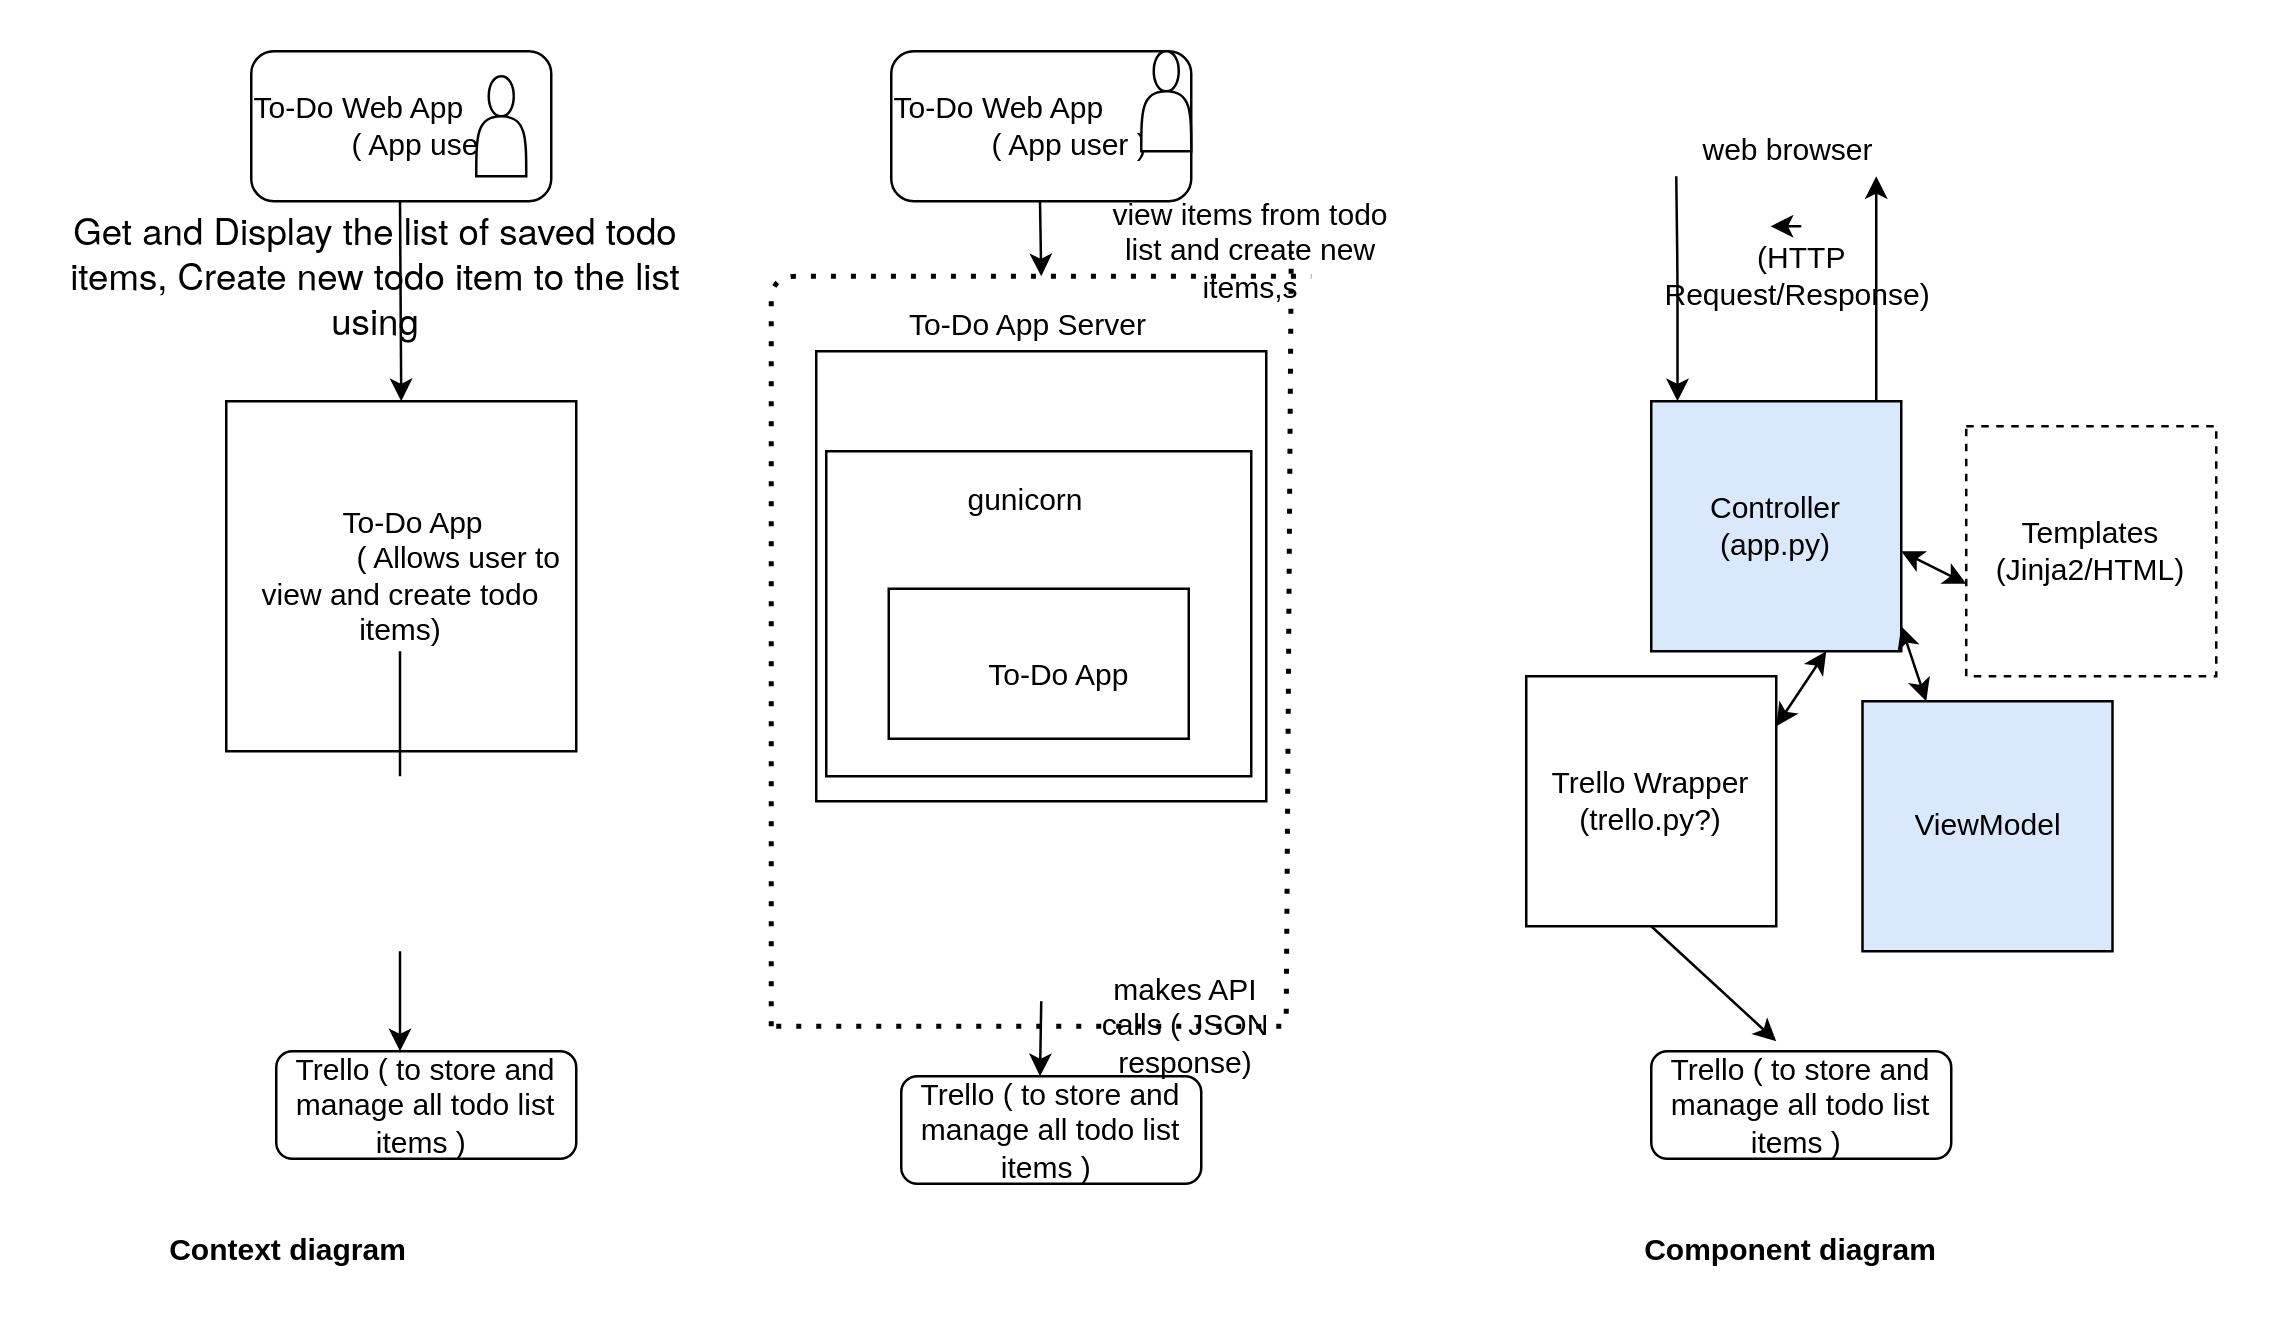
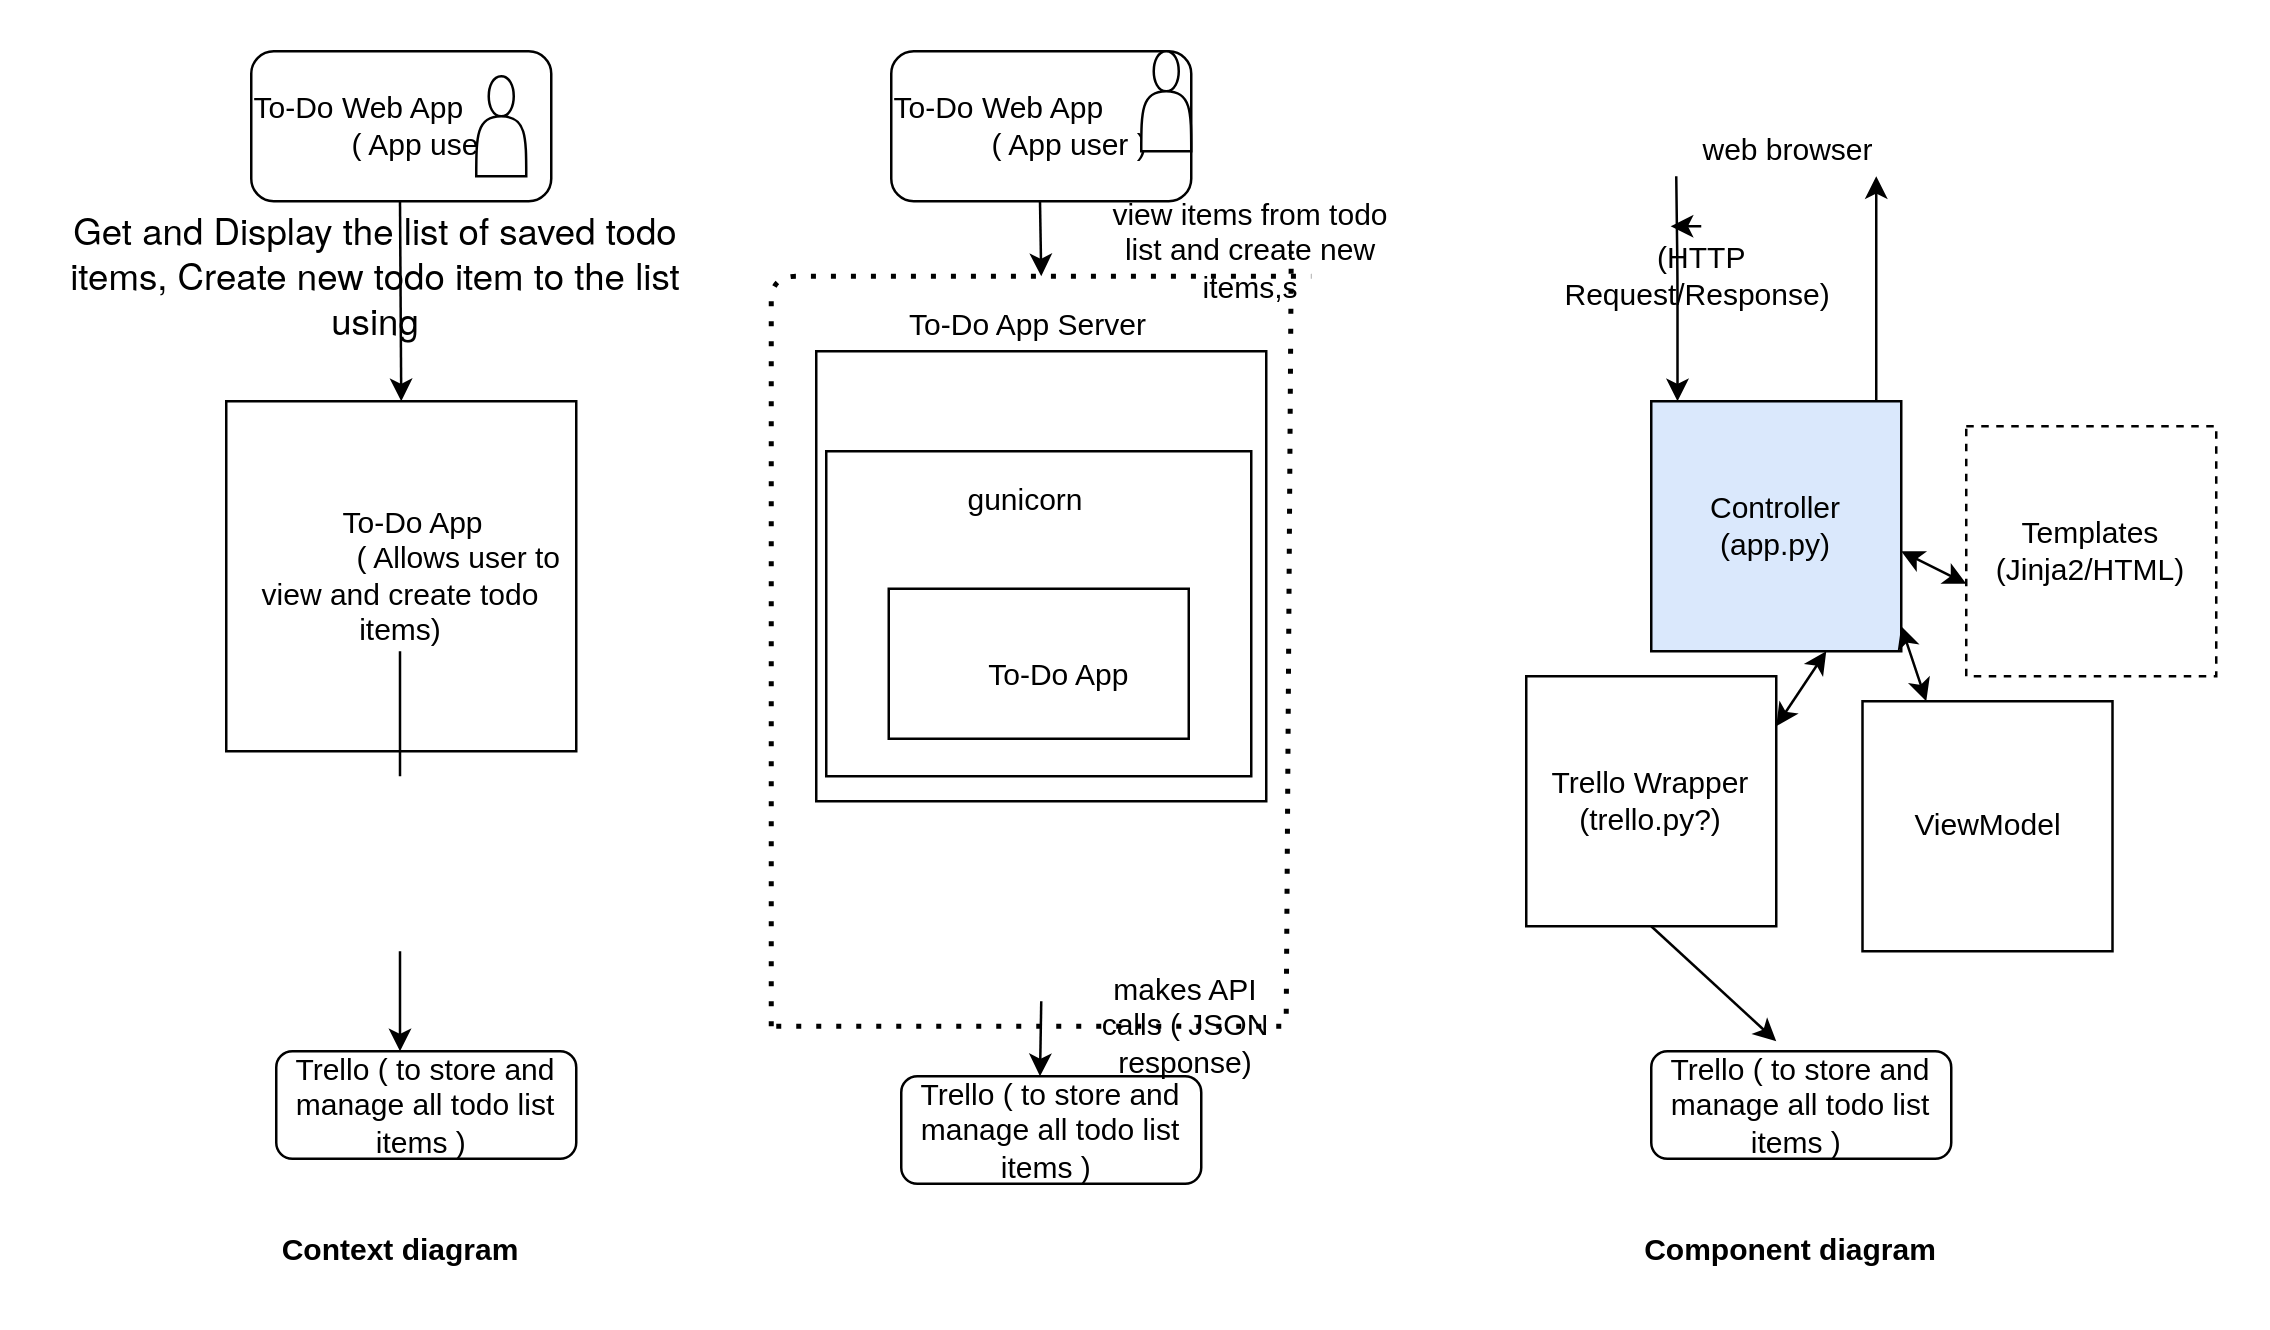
  <mxCell id="0" />
  <mxCell id="1" parent="0" />
  <mxCell id="2" value="To-Do Web App &amp;nbsp; &amp;nbsp; &amp;nbsp; &amp;nbsp; &amp;nbsp; &amp;nbsp; &amp;nbsp; &amp;nbsp; &amp;nbsp; ( App user )&amp;nbsp;" style="rounded=1;whiteSpace=wrap;html=1;fontSize=12;glass=0;strokeWidth=1;shadow=0;align=center;" parent="1" vertex="1"><mxGeometry x="100" y="20" width="120" height="60" as="geometry" /></mxCell>
  <mxCell id="3" value="Trello ( to store and manage all todo list items )&amp;nbsp;" style="rounded=1;whiteSpace=wrap;html=1;fontSize=12;glass=0;strokeWidth=1;shadow=0;" parent="1" vertex="1"><mxGeometry x="110" y="420" width="120" height="43" as="geometry" /></mxCell>
  <mxCell id="4" value="&lt;span&gt;&amp;nbsp; &amp;nbsp; &amp;nbsp; &amp;nbsp; &amp;nbsp; &amp;nbsp; &amp;nbsp;To-Do App &amp;nbsp; &amp;nbsp; &amp;nbsp; &amp;nbsp; &amp;nbsp; &amp;nbsp; &amp;nbsp; &amp;nbsp; &amp;nbsp; &amp;nbsp; &amp;nbsp; &amp;nbsp; ( Allows user to view and create todo items)&lt;/span&gt;" style="html=1;aspect=fixed;align=center;whiteSpace=wrap;verticalAlign=middle;" parent="1" vertex="1"><mxGeometry x="90" y="160" width="140" height="140" as="geometry" /></mxCell>
  <mxCell id="5" value="&lt;span style=&quot;font-size: 11pt ; font-family: &amp;#34;helveticaneue&amp;#34;&quot;&gt;Get and Display the list of saved todo items, Create&amp;nbsp;&lt;/span&gt;&lt;span style=&quot;font-size: 11pt ; font-family: &amp;#34;helveticaneue&amp;#34;&quot;&gt;new todo item to the list using&lt;/span&gt;&lt;span style=&quot;font-size: medium&quot;&gt;&lt;/span&gt;" style="text;html=1;strokeColor=none;fillColor=none;align=center;verticalAlign=middle;whiteSpace=wrap;rounded=0;" parent="1" vertex="1"><mxGeometry y="100" width="260" height="20" as="geometry" x="20" /></mxCell>
  <mxCell id="6" value="" style="endArrow=none;html=1;" parent="1" edge="1"><mxGeometry width="50" height="50" relative="1" as="geometry"><mxPoint x="159.5" y="310" as="sourcePoint" /><mxPoint x="159.5" y="260" as="targetPoint" /><Array as="points"><mxPoint x="159.5" y="300" /><mxPoint x="159.5" y="290" /></Array></mxGeometry></mxCell>
  <mxCell id="7" value="" style="endArrow=classic;html=1;" parent="1" edge="1"><mxGeometry width="50" height="50" relative="1" as="geometry"><mxPoint x="159.5" y="380" as="sourcePoint" /><mxPoint x="159.5" y="420" as="targetPoint" /></mxGeometry></mxCell>
  <mxCell id="8" value="" style="endArrow=classic;html=1;entryX=0.5;entryY=0;entryDx=0;entryDy=0;" parent="1" target="4" edge="1"><mxGeometry width="50" height="50" relative="1" as="geometry"><mxPoint x="159.5" y="80" as="sourcePoint" /><mxPoint x="159.5" y="120" as="targetPoint" /></mxGeometry></mxCell>
- <mxCell id="9" value="&lt;b&gt;Context diagram&lt;/b&gt;" style="text;html=1;strokeColor=none;fillColor=none;align=center;verticalAlign=middle;whiteSpace=wrap;rounded=0;" parent="1" vertex="1"><mxGeometry x="45" y="490" width="140" height="20" as="geometry" /></mxCell>
+ <mxCell id="9" value="&lt;b&gt;Context diagram&lt;/b&gt;" style="text;html=1;strokeColor=none;fillColor=none;align=center;verticalAlign=middle;whiteSpace=wrap;rounded=0;" parent="1" vertex="1"><mxGeometry x="90" y="490" width="140" height="20" as="geometry" /></mxCell>
  <mxCell id="10" value="To-Do Web App &amp;nbsp; &amp;nbsp; &amp;nbsp; &amp;nbsp; &amp;nbsp; &amp;nbsp; &amp;nbsp; &amp;nbsp; &amp;nbsp; ( App user )&amp;nbsp;" style="rounded=1;whiteSpace=wrap;html=1;fontSize=12;glass=0;strokeWidth=1;shadow=0;align=center;" parent="1" vertex="1"><mxGeometry x="356" y="20" width="120" height="60" as="geometry" /></mxCell>
  <mxCell id="11" value="Trello ( to store and manage all todo list items )&amp;nbsp;" style="rounded=1;whiteSpace=wrap;html=1;fontSize=12;glass=0;strokeWidth=1;shadow=0;" parent="1" vertex="1"><mxGeometry x="360" y="430" width="120" height="43" as="geometry" /></mxCell>
  <mxCell id="12" value="" style="endArrow=classic;html=1;" parent="1" edge="1"><mxGeometry width="50" height="50" relative="1" as="geometry"><mxPoint x="416" y="400" as="sourcePoint" /><mxPoint x="415.5" y="430" as="targetPoint" /></mxGeometry></mxCell>
  <mxCell id="13" value="" style="endArrow=classic;html=1;" parent="1" edge="1"><mxGeometry width="50" height="50" relative="1" as="geometry"><mxPoint x="415.5" y="80" as="sourcePoint" /><mxPoint x="416" y="110" as="targetPoint" /></mxGeometry></mxCell>
  <mxCell id="14" value="To-Do web app" style="whiteSpace=wrap;html=1;aspect=fixed;" parent="1" vertex="1"><mxGeometry x="380" y="230" width="70" height="70" as="geometry" /></mxCell>
  <mxCell id="15" value="makes API calls ( JSON response)" style="text;html=1;strokeColor=none;fillColor=none;align=center;verticalAlign=middle;whiteSpace=wrap;rounded=0;" parent="1" vertex="1"><mxGeometry x="434" y="400" width="80" height="20" as="geometry" /></mxCell>
  <mxCell id="16" value="view items from todo list and create new items,s" style="text;html=1;strokeColor=none;fillColor=none;align=center;verticalAlign=middle;whiteSpace=wrap;rounded=0;" parent="1" vertex="1"><mxGeometry x="440" y="90" width="120" height="20" as="geometry" /></mxCell>
  <mxCell id="17" value="" style="endArrow=none;dashed=1;html=1;dashPattern=1 3;strokeWidth=2;entryX=0.75;entryY=0.5;entryDx=0;entryDy=0;entryPerimeter=0;" parent="1" edge="1"><mxGeometry width="50" height="50" relative="1" as="geometry"><mxPoint x="308" y="410" as="sourcePoint" /><mxPoint x="524" y="110" as="targetPoint" /><Array as="points"><mxPoint x="308" y="110" /><mxPoint x="418" y="110" /></Array></mxGeometry></mxCell>
  <mxCell id="18" value="" style="endArrow=none;dashed=1;html=1;dashPattern=1 3;strokeWidth=2;entryX=1;entryY=0.5;entryDx=0;entryDy=0;" parent="1" target="15" edge="1"><mxGeometry width="50" height="50" relative="1" as="geometry"><mxPoint x="310" y="410" as="sourcePoint" /><mxPoint x="360" y="350" as="targetPoint" /></mxGeometry></mxCell>
  <mxCell id="19" value="" style="endArrow=none;dashed=1;html=1;dashPattern=1 3;strokeWidth=2;exitX=1;exitY=0.25;exitDx=0;exitDy=0;" parent="1" source="15" edge="1"><mxGeometry width="50" height="50" relative="1" as="geometry"><mxPoint x="516" y="227.5" as="sourcePoint" /><mxPoint x="516" y="100" as="targetPoint" /></mxGeometry></mxCell>
  <mxCell id="20" value="Trello ( to store and manage all todo list items )&amp;nbsp;" style="rounded=1;whiteSpace=wrap;html=1;fontSize=12;glass=0;strokeWidth=1;shadow=0;" parent="1" vertex="1"><mxGeometry x="660" y="420" width="120" height="43" as="geometry" /></mxCell>
  <mxCell id="21" value="" style="endArrow=classic;html=1;exitX=0.5;exitY=1;exitDx=0;exitDy=0;" parent="1" source="37" edge="1"><mxGeometry width="50" height="50" relative="1" as="geometry"><mxPoint x="715.5" y="370" as="sourcePoint" /><mxPoint x="710" y="416" as="targetPoint" /></mxGeometry></mxCell>
  <mxCell id="22" value="" style="endArrow=classic;html=1;" parent="1" edge="1"><mxGeometry width="50" height="50" relative="1" as="geometry"><mxPoint x="670" y="70" as="sourcePoint" /><mxPoint x="670.5" y="160" as="targetPoint" /><Array as="points"><mxPoint x="670.5" y="110" /></Array></mxGeometry></mxCell>
  <mxCell id="23" value="&lt;b&gt;Component diagram&lt;/b&gt;" style="text;html=1;strokeColor=none;fillColor=none;align=center;verticalAlign=middle;whiteSpace=wrap;rounded=0;" parent="1" vertex="1"><mxGeometry x="646" y="490" width="140" height="20" as="geometry" /></mxCell>
- <mxCell id="24" value="&lt;span&gt;ViewModel&lt;/span&gt;" style="whiteSpace=wrap;html=1;aspect=fixed;fillColor=#dae8fc;" parent="1" vertex="1"><mxGeometry x="744.5" y="280" width="100" height="100" as="geometry" /></mxCell>
- <mxCell id="25" value="&amp;nbsp;(HTTP&amp;nbsp;&lt;br&gt;Request/Response)&amp;nbsp;" style="text;html=1;strokeColor=none;fillColor=none;align=center;verticalAlign=middle;whiteSpace=wrap;rounded=0;" parent="1" vertex="1"><mxGeometry x="695.5" y="90" width="49" height="40" as="geometry" /></mxCell>
+ <mxCell id="24" value="&lt;span&gt;ViewModel&lt;/span&gt;" style="whiteSpace=wrap;html=1;aspect=fixed;" parent="1" vertex="1"><mxGeometry x="744.5" y="280" width="100" height="100" as="geometry" /></mxCell>
+ <mxCell id="25" value="&amp;nbsp;(HTTP&amp;nbsp;&lt;br&gt;Request/Response)&amp;nbsp;" style="text;html=1;strokeColor=none;fillColor=none;align=center;verticalAlign=middle;whiteSpace=wrap;rounded=0;" parent="1" vertex="1"><mxGeometry x="655.5" y="90" width="49" height="40" as="geometry" /></mxCell>
  <mxCell id="26" value="" style="shape=actor;whiteSpace=wrap;html=1;" parent="1" vertex="1"><mxGeometry x="190" y="30" width="20" height="40" as="geometry" /></mxCell>
  <mxCell id="27" value="" style="shape=actor;whiteSpace=wrap;html=1;" parent="1" vertex="1"><mxGeometry x="456" y="20" width="20" height="40" as="geometry" /></mxCell>
  <mxCell id="28" value="" style="whiteSpace=wrap;html=1;aspect=fixed;align=center;" parent="1" vertex="1"><mxGeometry x="326" y="140" width="180" height="180" as="geometry" /></mxCell>
  <mxCell id="29" value="To-Do App Server" style="text;html=1;strokeColor=none;fillColor=none;align=center;verticalAlign=middle;whiteSpace=wrap;rounded=0;" parent="1" vertex="1"><mxGeometry x="346" y="120" width="130" height="20" as="geometry" /></mxCell>
  <mxCell id="30" value="" style="rounded=0;whiteSpace=wrap;html=1;align=center;" parent="1" vertex="1"><mxGeometry x="330" y="180" width="170" height="130" as="geometry" /></mxCell>
  <mxCell id="31" value="gunicorn" style="text;html=1;strokeColor=none;fillColor=none;align=center;verticalAlign=middle;whiteSpace=wrap;rounded=0;" parent="1" vertex="1"><mxGeometry x="330" y="190" width="160" height="20" as="geometry" /></mxCell>
  <mxCell id="32" value="" style="rounded=0;whiteSpace=wrap;html=1;align=center;" parent="1" vertex="1"><mxGeometry x="355" y="235" width="120" height="60" as="geometry" /></mxCell>
  <mxCell id="33" value="To-Do App&amp;nbsp;" style="text;html=1;strokeColor=none;fillColor=none;align=center;verticalAlign=middle;whiteSpace=wrap;rounded=0;" parent="1" vertex="1"><mxGeometry x="390" y="260" width="70" height="20" as="geometry" /></mxCell>
  <mxCell id="34" value="" style="endArrow=classic;html=1;" parent="1" edge="1"><mxGeometry width="50" height="50" relative="1" as="geometry"><mxPoint x="750" y="160" as="sourcePoint" /><mxPoint x="750" y="70" as="targetPoint" /></mxGeometry></mxCell>
  <mxCell id="35" value="Controller (app.py)" style="whiteSpace=wrap;html=1;aspect=fixed;fillColor=#dae8fc;" parent="1" vertex="1"><mxGeometry x="660" y="160" width="100" height="100" as="geometry" /></mxCell>
  <mxCell id="36" value="Templates (Jinja2/HTML)" style="whiteSpace=wrap;html=1;aspect=fixed;dashed=1;" parent="1" vertex="1"><mxGeometry x="786" y="170" width="100" height="100" as="geometry" /></mxCell>
  <mxCell id="37" value="Trello Wrapper (trello.py?)" style="whiteSpace=wrap;html=1;aspect=fixed;" parent="1" vertex="1"><mxGeometry x="610" y="270" width="100" height="100" as="geometry" /></mxCell>
  <mxCell id="38" value="" style="endArrow=classic;startArrow=classic;html=1;" edge="1" parent="1"><mxGeometry width="50" height="50" relative="1" as="geometry"><mxPoint x="710" y="290" as="sourcePoint" /><mxPoint x="730" y="260" as="targetPoint" /></mxGeometry></mxCell>
  <mxCell id="39" value="" style="endArrow=classic;startArrow=classic;html=1;" edge="1" parent="1"><mxGeometry width="50" height="50" relative="1" as="geometry"><mxPoint x="770" y="280" as="sourcePoint" /><mxPoint x="760" y="250" as="targetPoint" /></mxGeometry></mxCell>
  <mxCell id="40" value="" style="endArrow=classic;startArrow=classic;html=1;exitX=0;exitY=0.63;exitDx=0;exitDy=0;exitPerimeter=0;" edge="1" parent="1" source="36"><mxGeometry width="50" height="50" relative="1" as="geometry"><mxPoint x="770" y="240" as="sourcePoint" /><mxPoint x="760" y="220" as="targetPoint" /></mxGeometry></mxCell>
  <mxCell id="41" value="web browser" style="text;html=1;strokeColor=none;fillColor=none;align=center;verticalAlign=middle;whiteSpace=wrap;rounded=0;" vertex="1" parent="1"><mxGeometry x="660" y="50" width="110" height="20" as="geometry" /></mxCell>
  <mxCell id="42" style="edgeStyle=orthogonalEdgeStyle;rounded=1;orthogonalLoop=1;jettySize=auto;html=1;exitX=0.5;exitY=0;exitDx=0;exitDy=0;entryX=0.25;entryY=0;entryDx=0;entryDy=0;" edge="1" parent="1" source="25" target="25"><mxGeometry relative="1" as="geometry" /></mxCell>
